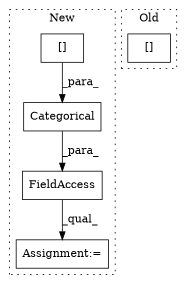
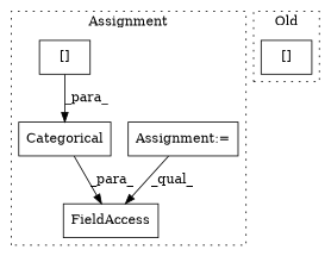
  digraph {
    node [a=2 shape=box]
    n1 [a=32 l="12,1" label=Categorical s="20667,20702"]
    n2 [a=7 l=1 label="Assignment:=" s=20659]
    n3 [a=22 l=9 label=FieldAccess s=20737]
    n4 [l="19,1" label="[]" s="20679,20701"]
    n5 [l="15,1" label="[]" s="20046,20071"]
    subgraph cluster_1 {
-     label=New
+     label=Assignment
      style=dotted
      n1
      n2
      n3
      n4
    }
    subgraph cluster_2 {
      label=Old
      style=dotted
      n5
    }
    n1 -> n3 [label=_para_]
-   n3 -> n2 [label=_qual_]
+   n2 -> n3 [label=_qual_]
    n4 -> n1 [label=_para_]
  }
